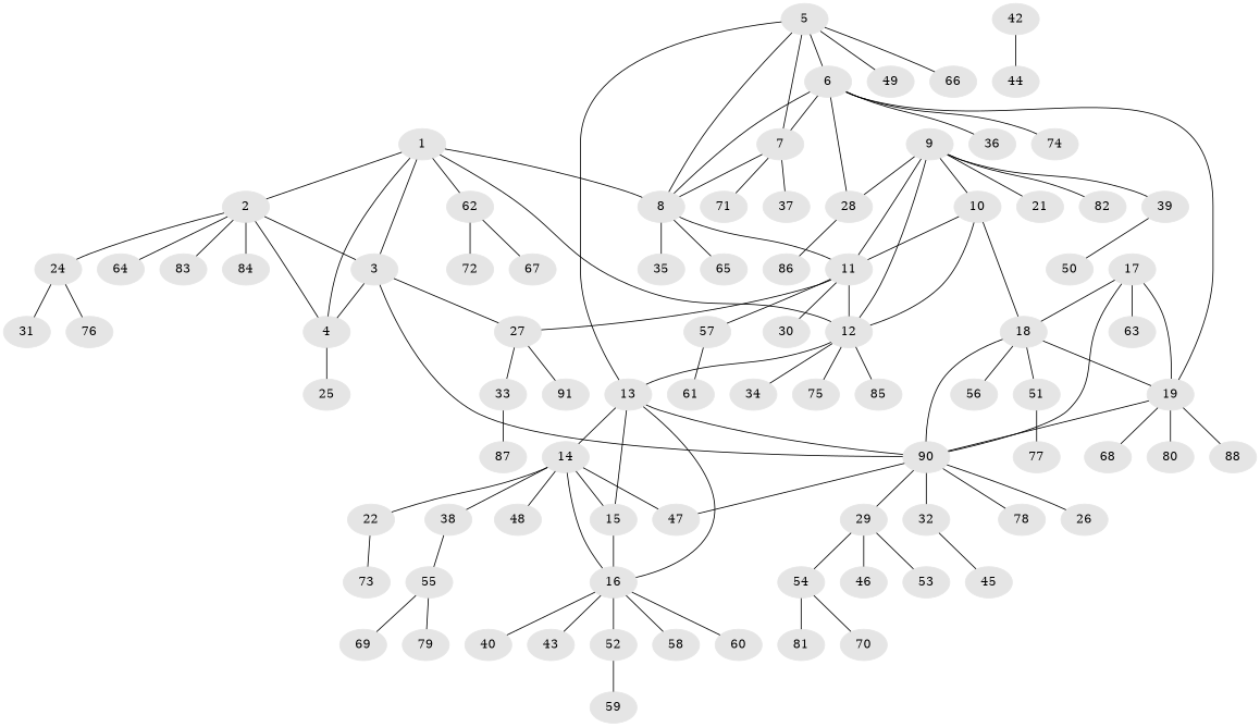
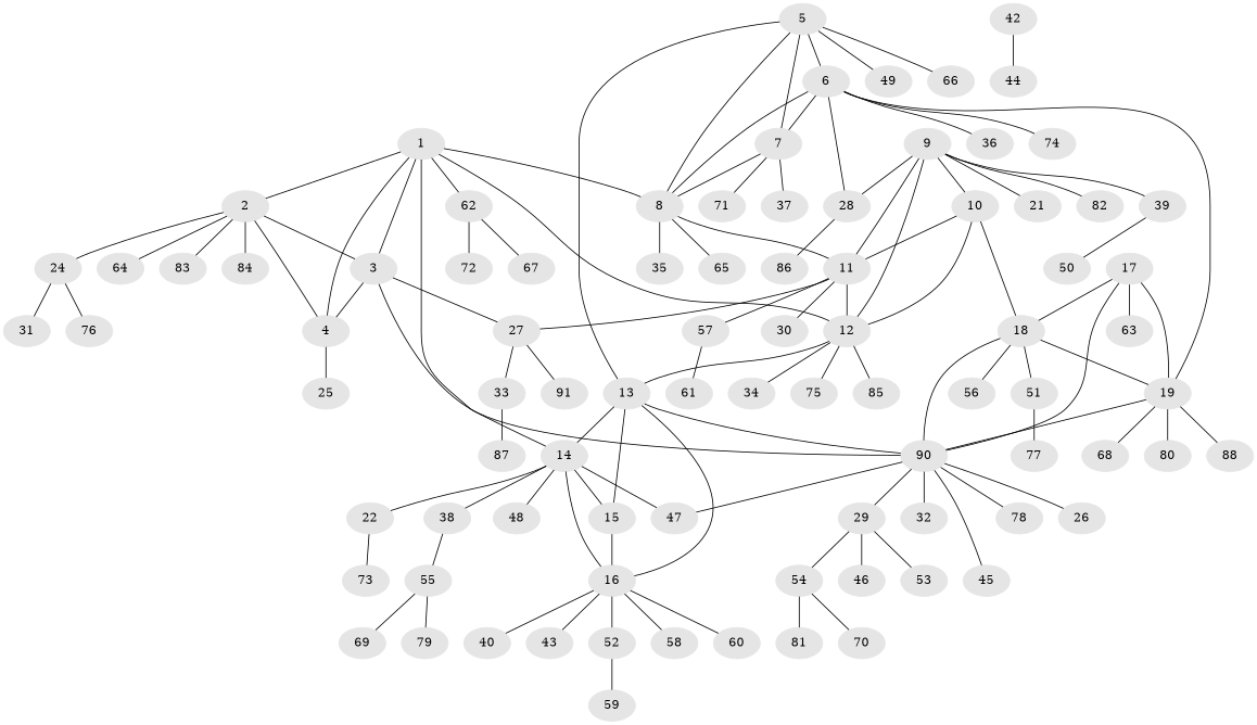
  graph {
    fontname="DejaVu Serif"
    node [color=gray90 fontname="DejaVu Serif" style=filled]
    edge [fontname="DejaVu Serif"]
    1
    2
    3
    4
    8
    12
    14
    62
    24
    64
    83
    84
    n13 [label=90]
    27
    25
    11
    35
    65
    13
    34
    75
    85
    15
    16
    22
    38
    47
    48
    28
    86
    67
    72
    31
    76
    26
    29
    32
    45
    78
    33
    n41 [label=91]
    5
    6
    7
    49
    66
    19
    36
    74
    37
    71
    68
    80
    88
    30
    57
    9
    10
    21
    39
    82
    18
    50
    51
    56
    61
    40
    43
    52
    58
    60
    73
    55
    59
    17
    63
    77
    46
    53
    54
    42
    44
    87
    70
    81
    69
    79
    1 -- 2
    1 -- 3
    1 -- 4
    1 -- 8
    1 -- 12
+   1 -- 14
    1 -- 62
    2 -- 3
    2 -- 4
    2 -- 24
    2 -- 64
    2 -- 83
    2 -- 84
    3 -- 4
    3 -- n13
    3 -- 27
    4 -- 25
    8 -- 11
    8 -- 35
    8 -- 65
    12 -- 13
    12 -- 34
    12 -- 75
    12 -- 85
    14 -- 15
    14 -- 16
    14 -- 22
    14 -- 38
    14 -- 47
    14 -- 48
    62 -- 67
    62 -- 72
    24 -- 31
    24 -- 76
    n13 -- 47
    n13 -- 26
    n13 -- 29
    n13 -- 32
-   32 -- 45
+   n13 -- 45
    n13 -- 78
    27 -- 33
    27 -- n41
    11 -- 12
    11 -- 27
    11 -- 30
    11 -- 57
    13 -- 14
    13 -- n13
    13 -- 15
    13 -- 16
    15 -- 16
    16 -- 40
    16 -- 43
    16 -- 52
    16 -- 58
    16 -- 60
    22 -- 73
    38 -- 55
    28 -- 86
    29 -- 46
    29 -- 53
    29 -- 54
    33 -- 87
    5 -- 8
    5 -- 13
    5 -- 6
    5 -- 7
    5 -- 49
    5 -- 66
    6 -- 8
    6 -- 28
    6 -- 7
    6 -- 19
    6 -- 36
    6 -- 74
    7 -- 8
    7 -- 37
    7 -- 71
    19 -- n13
    19 -- 68
    19 -- 80
    19 -- 88
    57 -- 61
    9 -- 12
    9 -- 11
    9 -- 28
    9 -- 10
    9 -- 21
    9 -- 39
    9 -- 82
    10 -- 12
    10 -- 11
    10 -- 18
    39 -- 50
    18 -- n13
    18 -- 19
    18 -- 51
    18 -- 56
    51 -- 77
    52 -- 59
    55 -- 69
    55 -- 79
    17 -- n13
    17 -- 19
    17 -- 18
    17 -- 63
    54 -- 70
    54 -- 81
    42 -- 44
  }
